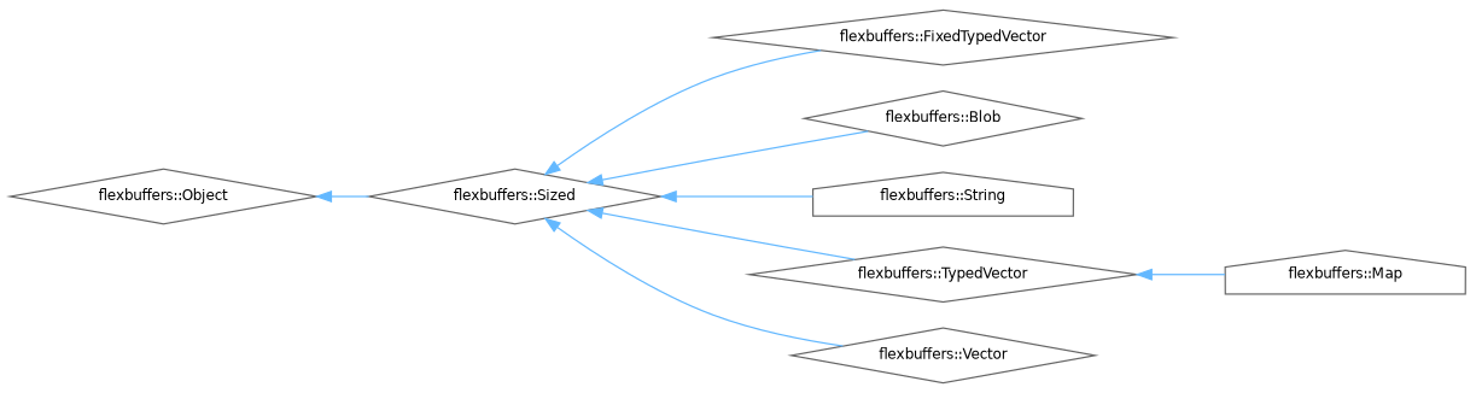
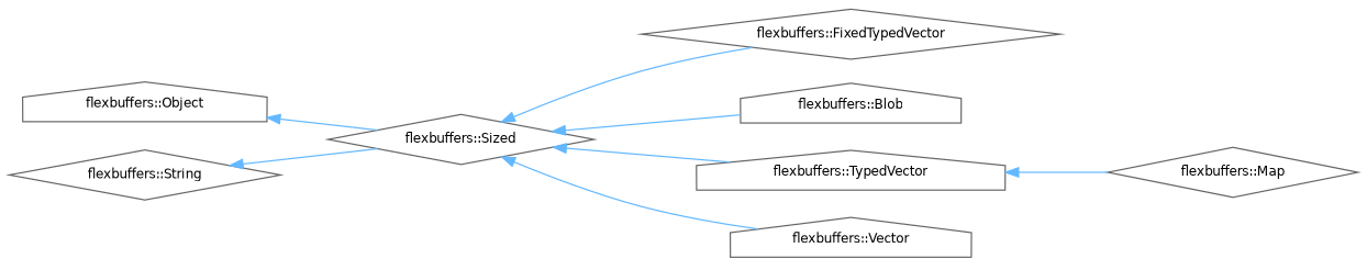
  digraph {
    rankdir=LR
    node [color=grey40 fillcolor=white fontname=Helvetica fontsize=10 shape=house style=filled]
    edge [color=steelblue1 dir=back fontname=Helvetica fontsize=10 labelfontname=Helvetica labelfontsize=10 style=solid]
-   n1 [height=0.2 label="flexbuffers::Object" shape=diamond width=0.4]
+   n1 [height=0.2 label="flexbuffers::Object" width=0.4]
    n2 [height=0.2 label="flexbuffers::Sized" shape=diamond width=0.4]
    n3 [height=0.2 label="flexbuffers::FixedTypedVector" shape=diamond width=0.4]
-   n4 [height=0.2 label="flexbuffers::Blob" shape=diamond width=0.4]
-   n5 [height=0.2 label="flexbuffers::String" width=0.4]
-   n6 [height=0.2 label="flexbuffers::TypedVector" shape=diamond width=0.4]
-   n7 [height=0.2 label="flexbuffers::Vector" shape=diamond width=0.4]
-   n8 [height=0.2 label="flexbuffers::Map" width=0.4]
+   n4 [height=0.2 label="flexbuffers::Blob" width=0.4]
+   n5 [height=0.2 label="flexbuffers::String" shape=diamond width=0.4]
+   n6 [height=0.2 label="flexbuffers::TypedVector" width=0.4]
+   n7 [height=0.2 label="flexbuffers::Vector" width=0.4]
+   n8 [height=0.2 label="flexbuffers::Map" shape=diamond width=0.4]
    n1 -> n2
    n2 -> n3
    n2 -> n4
-   n2 -> n5
+   n5 -> n2
    n2 -> n6
    n2 -> n7
    n6 -> n8
  }
